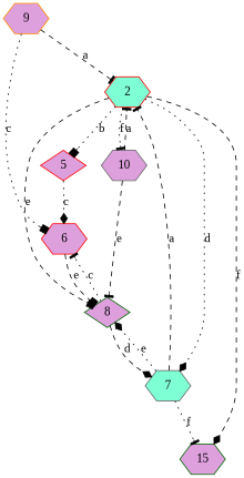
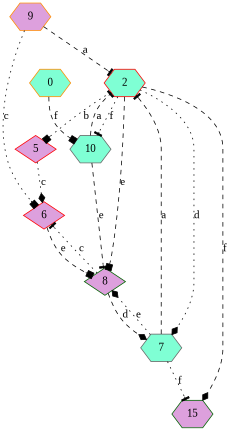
  strict digraph {
    fontname="Liberation Serif"
    node [color=red fillcolor=plum fontname="Liberation Serif" shape=hexagon style=filled]
    edge [arrowhead=tee fontname="Liberation Serif" style=dashed]
    2 [fillcolor=aquamarine]
    5 [shape=diamond]
    7 [color=gray40 fillcolor=aquamarine]
    8 [color=darkgreen shape=diamond]
-   10 [color=gray40]
+   10 [color=gray40 fillcolor=aquamarine]
    n6 [color=darkgreen label=15]
-   6
+   6 [shape=diamond]
+   0 [color=darkorange fillcolor=aquamarine]
    n9 [color=darkorange label=9]
    2 -> 5 [arrowhead=box label=b style=dotted]
    2 -> 7 [arrowhead=diamond label=d style=dotted]
    2 -> 8 [arrowhead=box label=e]
    2 -> 10 [label=f style=dotted]
    2 -> n6 [arrowhead=diamond label=f]
    5 -> 6 [arrowhead=diamond label=c style=dotted]
    7 -> 2 [label=a]
    7 -> 8 [arrowhead=diamond label=e style=dotted]
    7 -> n6 [label=f style=dotted]
    8 -> 7 [arrowhead=diamond label=d]
    8 -> 6 [label=c style=dotted]
    10 -> 2 [label=a]
    10 -> 8 [label=e]
    6 -> 8 [arrowhead=box label=e]
+   0 -> 10 [arrowhead=box label=f]
    n9 -> 2 [label=a]
    n9 -> 6 [arrowhead=box label=c style=dotted]
  }
